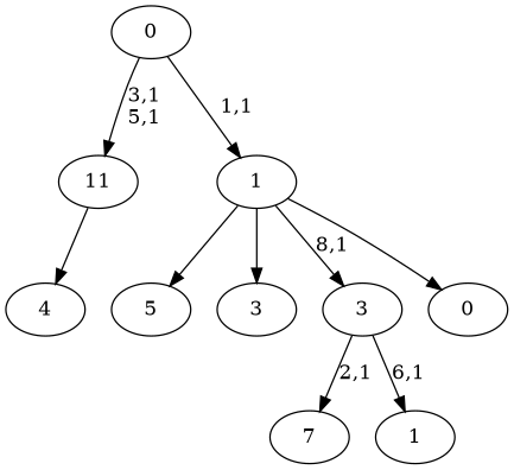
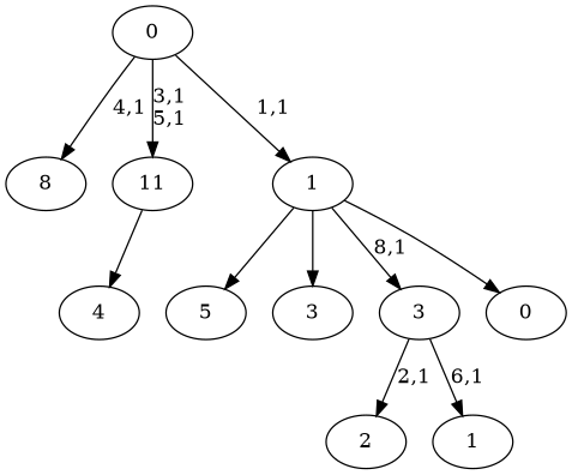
  digraph {
-   n2 [label=7]
+   n1 [label=8]
+   n2 [label=2]
    n3 [label=5]
    n4 [label=4]
    11
    n6 [label=3]
    n7 [label=1]
    3
    n9 [label=0]
    1
    0
    11 -> n4
    3 -> n2 [label="2,1"]
    3 -> n7 [label="6,1"]
    1 -> n3
    1 -> n6
    1 -> 3 [label="8,1"]
    1 -> n9
+   0 -> n1 [label="4,1"]
    0 -> 11 [label="3,1\n5,1"]
    0 -> 1 [label="1,1"]
  }
